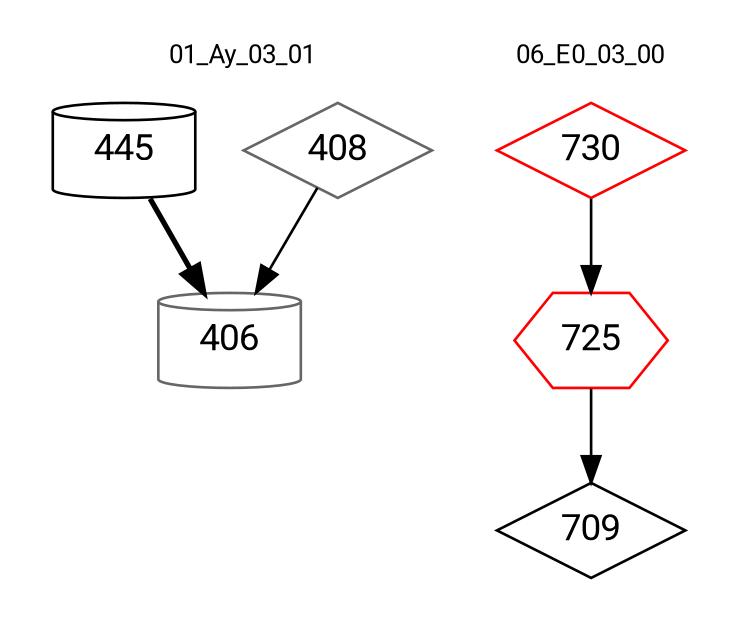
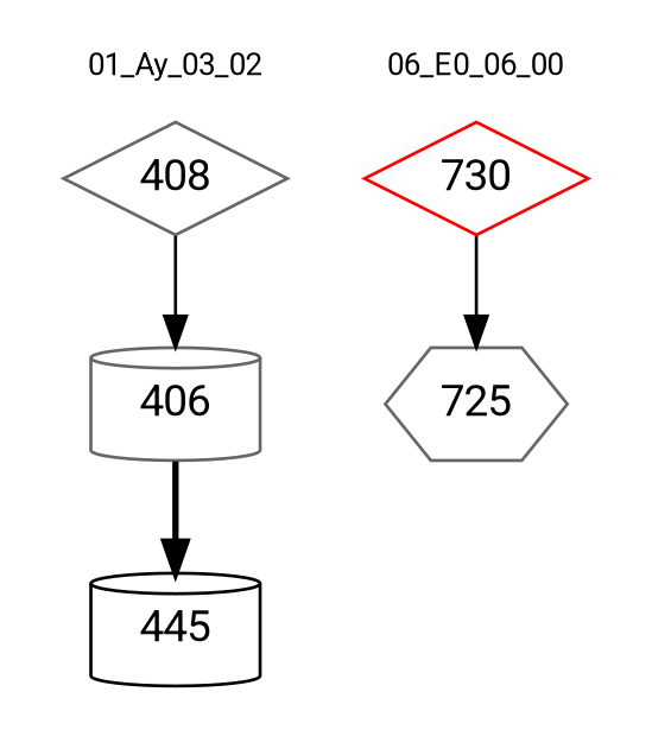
  digraph {
    fontname=Roboto
    node [color=gray40 fontname=Roboto shape=diamond]
    edge [color=black fontname=Roboto style=solid]
    n1 [label=408]
    n2 [label=406 shape=cylinder]
    n3 [color=black label=445 shape=cylinder]
    n4 [color=red label=730]
-   n5 [color=red label=725 shape=hexagon]
-   n6 [color=black label=709]
+   n5 [label=725 shape=hexagon]
    subgraph cluster_1 {
      color=white
      fontsize=10
-     label="01_Ay_03_01"
+     label="01_Ay_03_02"
      n1
      n2
      n3
    }
    subgraph cluster_2 {
      color=white
      fontsize=10
-     label="06_E0_03_00"
+     label="06_E0_06_00"
      n4
      n5
-     n6
    }
    n1 -> n2
-   n3 -> n2 [style=bold]
+   n2 -> n3 [style=bold]
    n4 -> n5
-   n5 -> n6
  }
